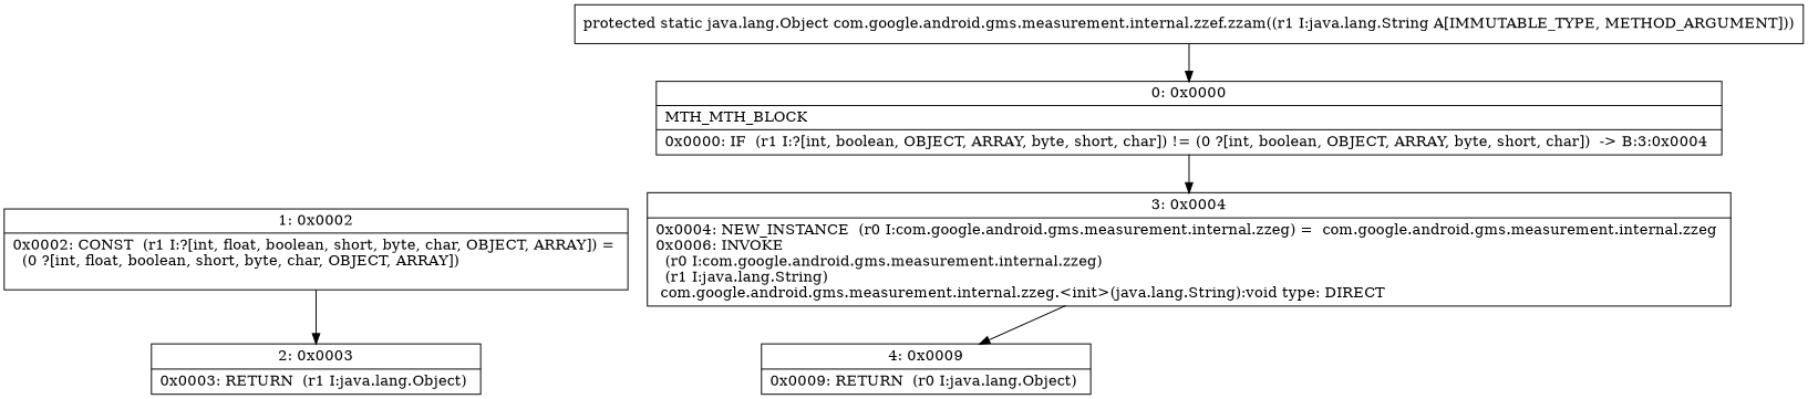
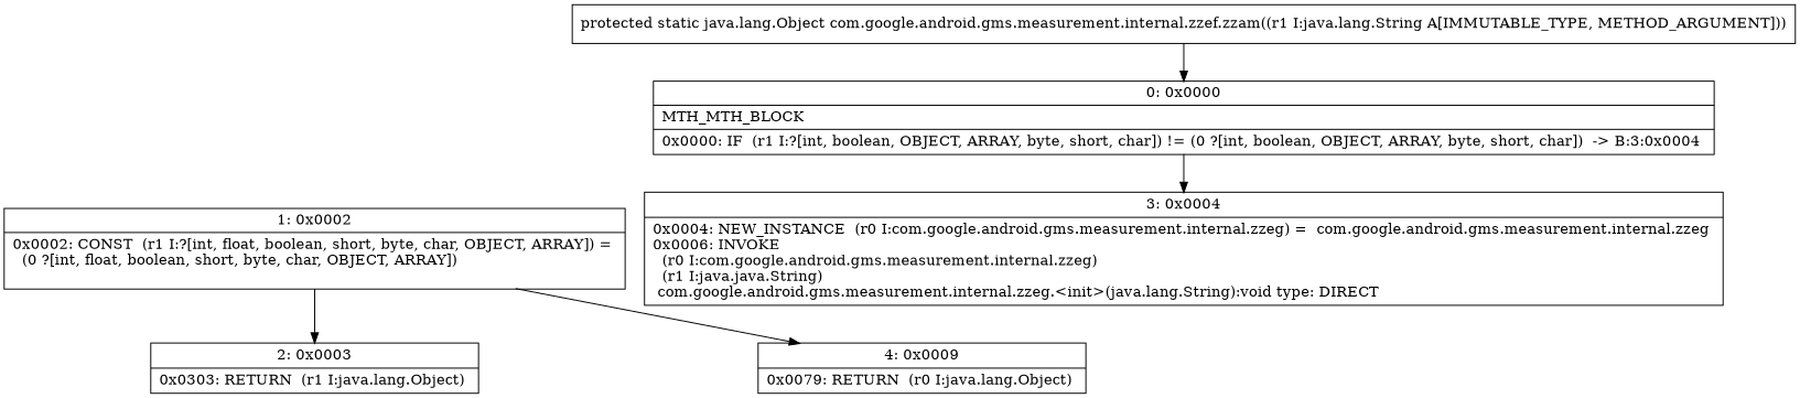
  digraph {
    node [shape=record]
    n1 [label="{0\:\ 0x0000|MTH_MTH_BLOCK\l|0x0000: IF  (r1 I:?[int, boolean, OBJECT, ARRAY, byte, short, char]) != (0 ?[int, boolean, OBJECT, ARRAY, byte, short, char])  \-\> B:3:0x0004 \l}"]
-   n2 [label="{3\:\ 0x0004|0x0004: NEW_INSTANCE  (r0 I:com.google.android.gms.measurement.internal.zzeg) =  com.google.android.gms.measurement.internal.zzeg \l0x0006: INVOKE  \l  (r0 I:com.google.android.gms.measurement.internal.zzeg)\l  (r1 I:java.lang.String)\l com.google.android.gms.measurement.internal.zzeg.\<init\>(java.lang.String):void type: DIRECT \l}"]
+   n2 [label="{3\:\ 0x0004|0x0004: NEW_INSTANCE  (r0 I:com.google.android.gms.measurement.internal.zzeg) =  com.google.android.gms.measurement.internal.zzeg \l0x0006: INVOKE  \l  (r0 I:com.google.android.gms.measurement.internal.zzeg)\l  (r1 I:java.java.String)\l com.google.android.gms.measurement.internal.zzeg.\<init\>(java.lang.String):void type: DIRECT \l}"]
    n3 [label="{1\:\ 0x0002|0x0002: CONST  (r1 I:?[int, float, boolean, short, byte, char, OBJECT, ARRAY]) = \l  (0 ?[int, float, boolean, short, byte, char, OBJECT, ARRAY])\l \l}"]
-   n4 [label="{2\:\ 0x0003|0x0003: RETURN  (r1 I:java.lang.Object) \l}"]
-   n5 [label="{4\:\ 0x0009|0x0009: RETURN  (r0 I:java.lang.Object) \l}"]
+   n4 [label="{2\:\ 0x0003|0x0303: RETURN  (r1 I:java.lang.Object) \l}"]
+   n5 [label="{4\:\ 0x0009|0x0079: RETURN  (r0 I:java.lang.Object) \l}"]
    n6 [label="{protected static java.lang.Object com.google.android.gms.measurement.internal.zzef.zzam((r1 I:java.lang.String A[IMMUTABLE_TYPE, METHOD_ARGUMENT])) }"]
    n1 -> n2
-   n2 -> n5
+   n3 -> n5
    n3 -> n4
    n6 -> n1
  }
